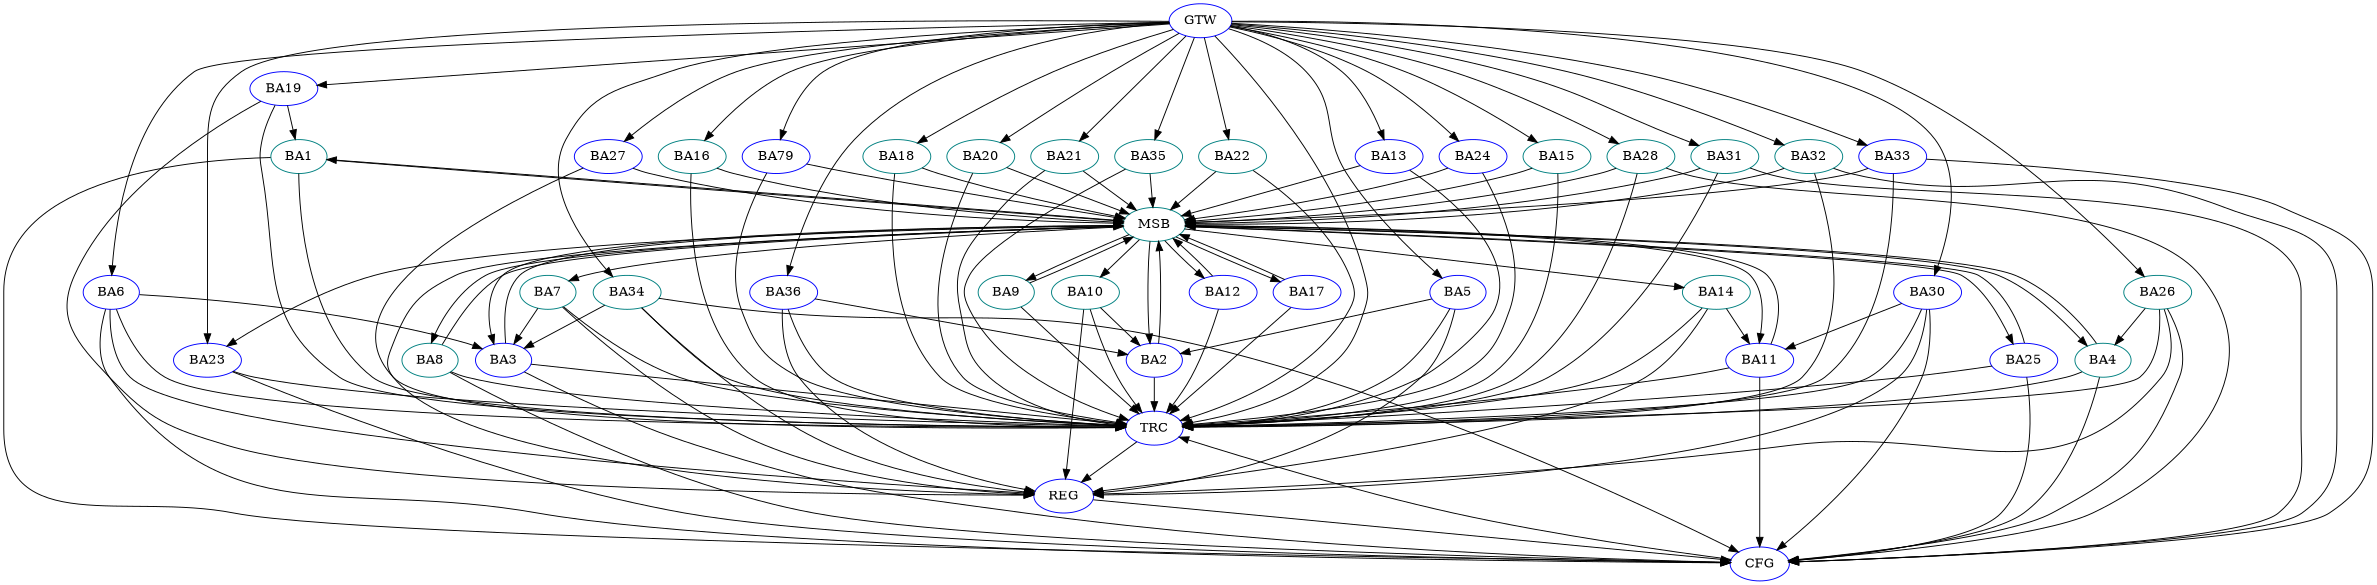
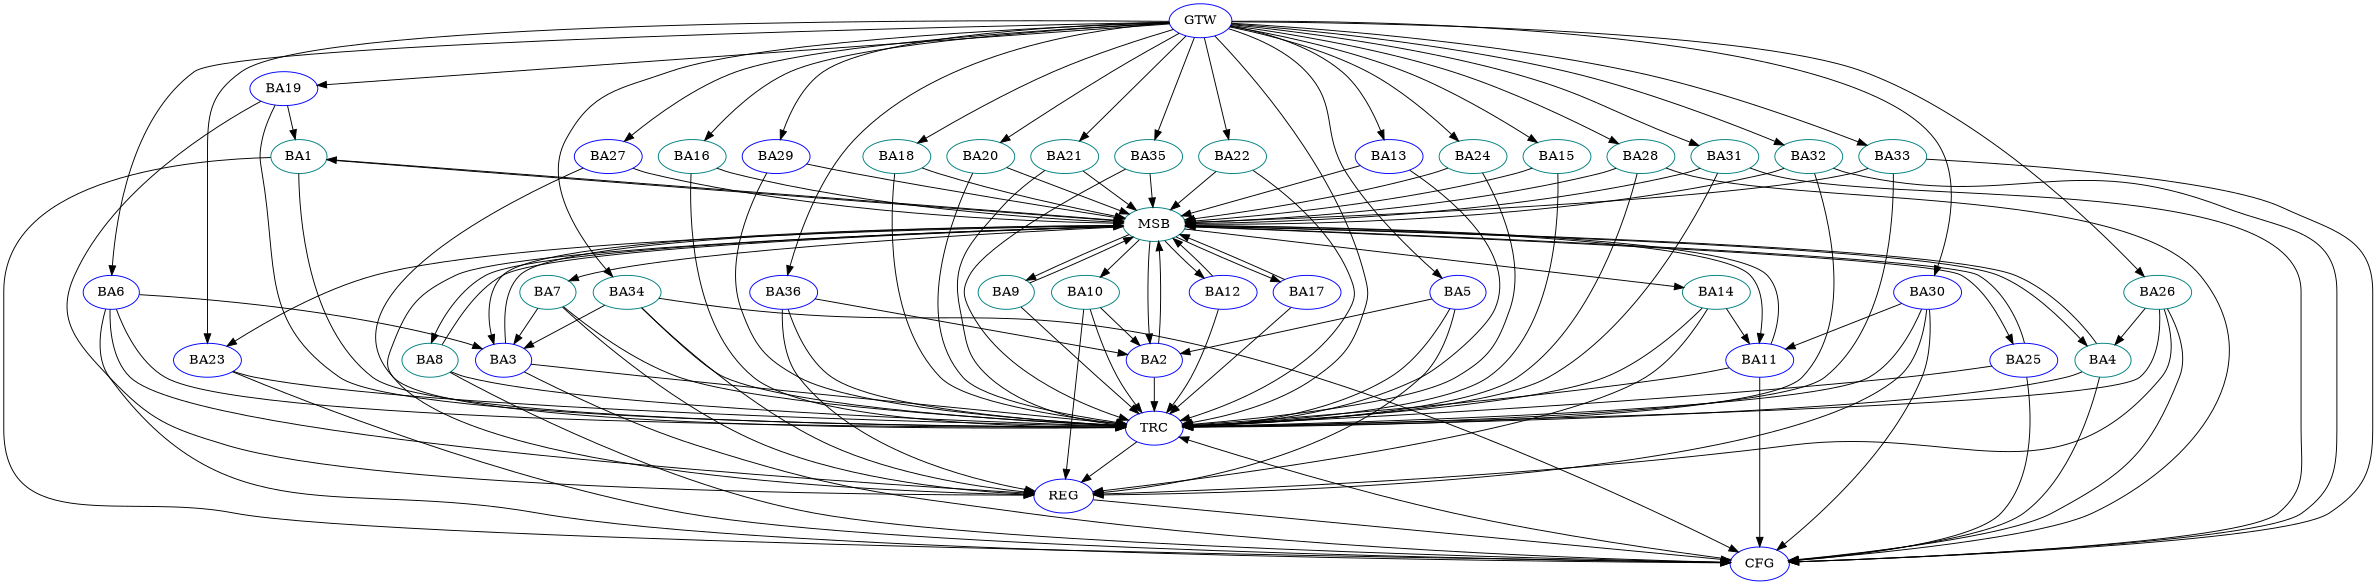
  strict digraph {
    node [color=blue]
    n1 [color=teal label=BA1]
    n2 [color=teal label=MSB]
    n3 [label=CFG]
    n4 [label=TRC]
    n5 [label=BA2]
    n6 [label=BA3]
    n7 [color=teal label=BA4]
    n8 [label=REG]
    n9 [color=teal label=BA7]
    n10 [color=teal label=BA8]
    n11 [color=teal label=BA9]
    n12 [color=teal label=BA10]
    n13 [label=BA11]
    n14 [label=BA12]
    n15 [color=teal label=BA14]
    n16 [label=BA17]
    n17 [label=BA23]
    n18 [label=BA25]
    n19 [label=BA5]
    n20 [label=BA6]
    n21 [label=BA13]
    n22 [color=teal label=BA15]
    n23 [color=teal label=BA16]
    n24 [color=teal label=BA18]
    n25 [label=BA19]
    n26 [color=teal label=BA20]
    n27 [color=teal label=BA21]
    n28 [color=teal label=BA22]
-   n29 [label=BA24]
+   n29 [color=teal label=BA24]
    n30 [color=teal label=BA26]
    n31 [label=BA27]
    n32 [color=teal label=BA28]
-   n33 [label=BA79]
+   n33 [label=BA29]
    n34 [label=BA30]
    n35 [color=teal label=BA31]
    n36 [color=teal label=BA32]
-   n37 [label=BA33]
+   n37 [color=teal label=BA33]
    n38 [color=teal label=BA34]
    n39 [color=teal label=BA35]
    n40 [label=BA36]
    n41 [label=GTW]
    n1 -> n2
    n1 -> n3
    n1 -> n4
    n2 -> n1
    n2 -> n5
    n2 -> n6
    n2 -> n7
    n2 -> n8
    n2 -> n9
    n2 -> n10
    n2 -> n11
    n2 -> n12
    n2 -> n13
    n2 -> n14
    n2 -> n15
    n2 -> n16
    n2 -> n17
    n2 -> n18
    n3 -> n4
    n4 -> n8
    n5 -> n2
    n5 -> n4
    n6 -> n2
    n6 -> n3
    n6 -> n4
    n7 -> n2
    n7 -> n3
    n7 -> n4
    n8 -> n3
    n9 -> n4
    n9 -> n6
    n9 -> n8
    n10 -> n2
    n10 -> n3
    n10 -> n4
    n11 -> n2
    n11 -> n4
    n12 -> n4
    n12 -> n5
    n12 -> n8
    n13 -> n2
    n13 -> n3
    n13 -> n4
    n14 -> n2
    n14 -> n4
    n15 -> n4
    n15 -> n8
    n15 -> n13
    n16 -> n2
    n16 -> n4
    n17 -> n3
    n17 -> n4
    n18 -> n2
    n18 -> n3
    n18 -> n4
    n19 -> n4
    n19 -> n5
    n19 -> n8
    n20 -> n3
    n20 -> n4
    n20 -> n6
    n20 -> n8
    n21 -> n2
    n21 -> n4
    n22 -> n2
    n22 -> n4
    n23 -> n2
    n23 -> n4
    n24 -> n2
    n24 -> n4
    n25 -> n1
    n25 -> n4
    n25 -> n8
    n26 -> n2
    n26 -> n4
    n27 -> n2
    n27 -> n4
    n28 -> n2
    n28 -> n4
    n29 -> n2
    n29 -> n4
    n30 -> n3
    n30 -> n4
    n30 -> n7
    n30 -> n8
    n31 -> n2
    n31 -> n4
    n32 -> n2
    n32 -> n3
    n32 -> n4
    n33 -> n2
    n33 -> n4
    n34 -> n3
    n34 -> n4
    n34 -> n8
    n34 -> n13
    n35 -> n2
    n35 -> n3
    n35 -> n4
    n36 -> n2
    n36 -> n3
    n36 -> n4
    n37 -> n2
    n37 -> n3
    n37 -> n4
    n38 -> n3
    n38 -> n4
    n38 -> n6
    n38 -> n8
    n39 -> n2
    n39 -> n4
    n40 -> n4
    n40 -> n5
    n40 -> n8
    n41 -> n4
    n41 -> n17
    n41 -> n19
    n41 -> n20
    n41 -> n21
    n41 -> n22
    n41 -> n23
    n41 -> n24
    n41 -> n25
    n41 -> n26
    n41 -> n27
    n41 -> n28
    n41 -> n29
    n41 -> n30
    n41 -> n31
    n41 -> n32
    n41 -> n33
    n41 -> n34
    n41 -> n35
    n41 -> n36
    n41 -> n37
    n41 -> n38
    n41 -> n39
    n41 -> n40
  }
